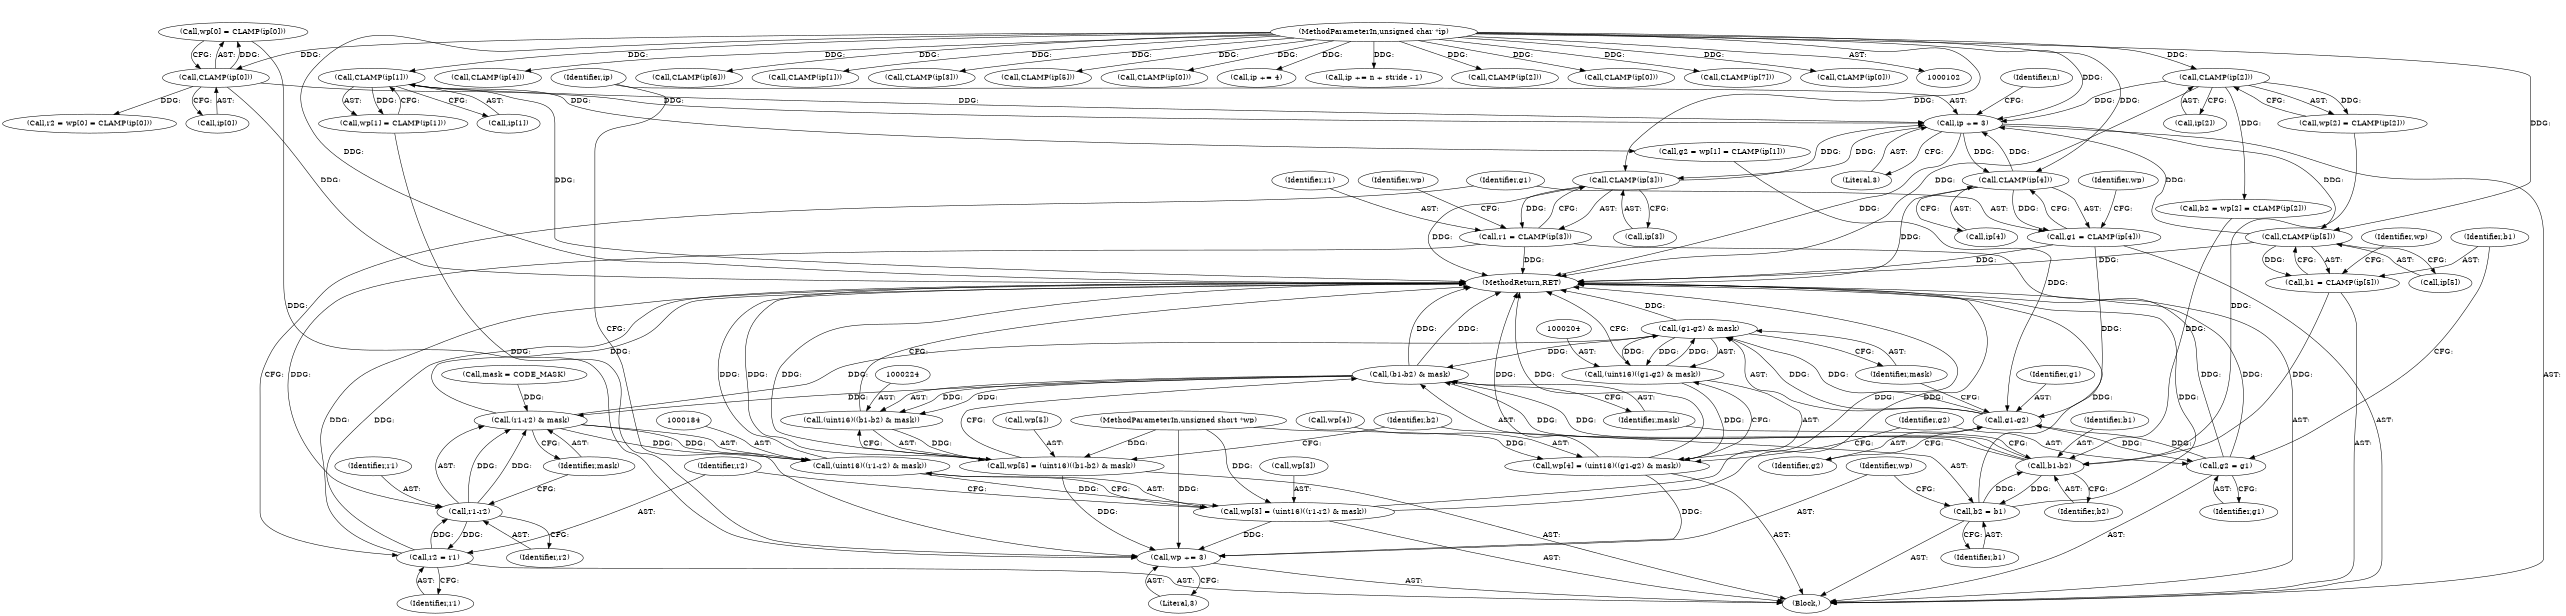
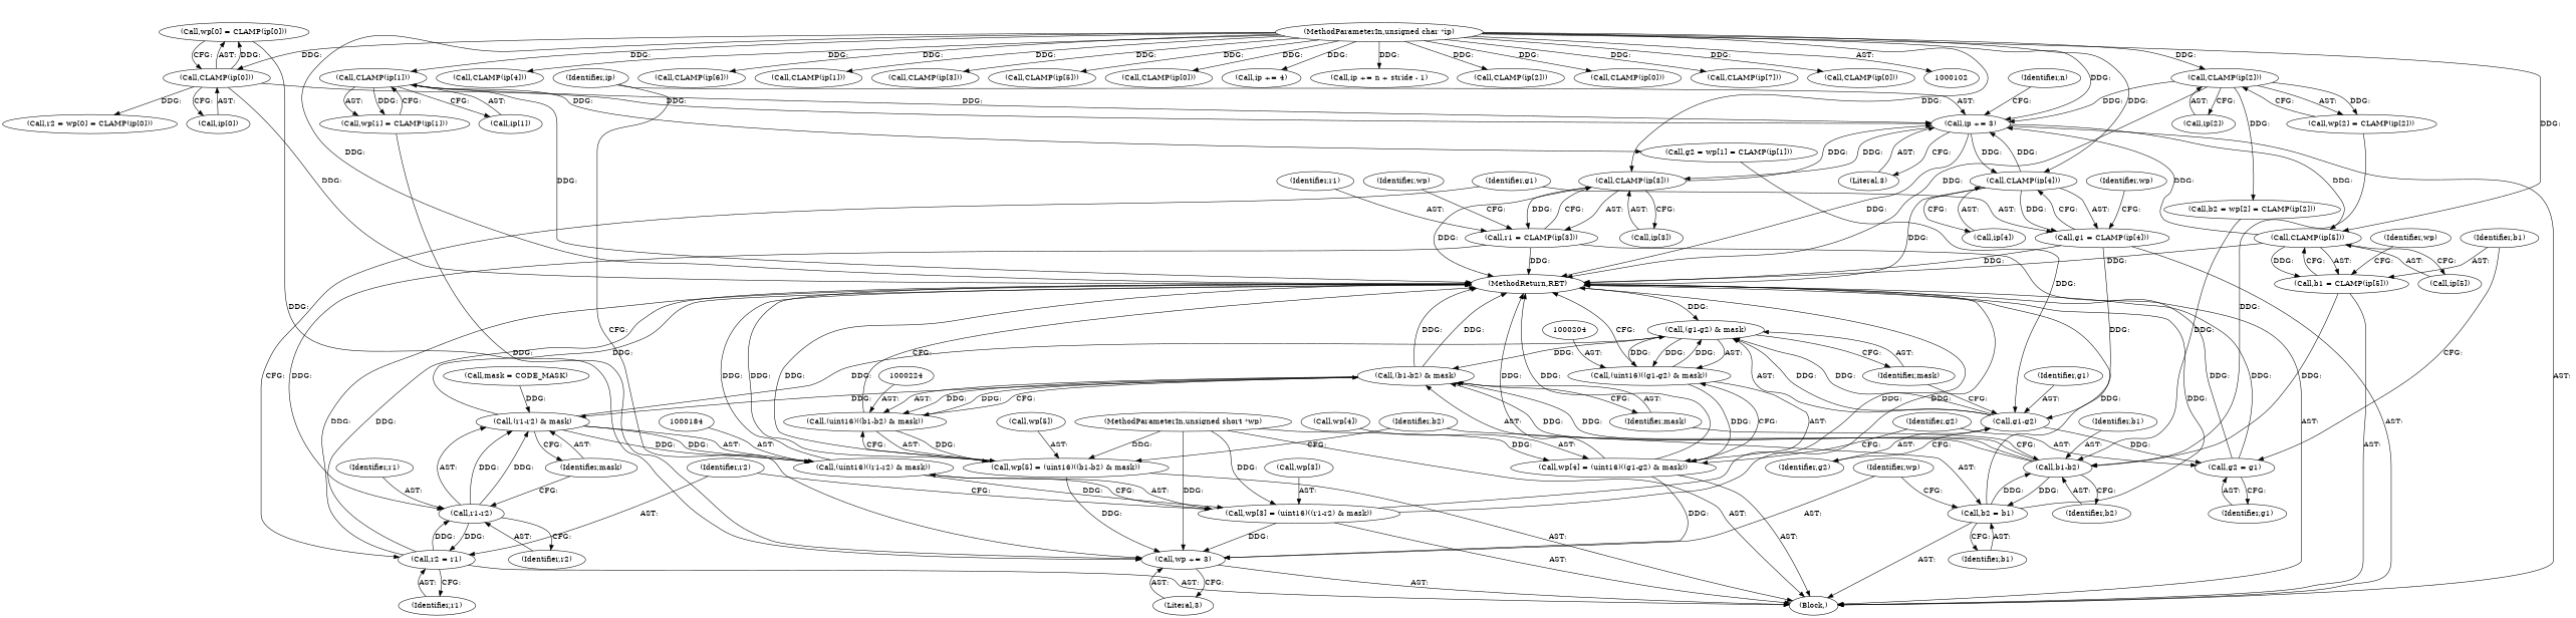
  digraph {
    n1 [label="(Call,ip += 3)"]
    n2 [label="(Call,CLAMP(ip[5]))"]
    n3 [label="(Call,CLAMP(ip[4]))"]
    n4 [label="(Call,CLAMP(ip[3]))"]
    n5 [label="(MethodReturn,RET)"]
    n6 [label="(Block,)"]
    n7 [label="(Literal,3)"]
    n8 [label="(Call,b1 = CLAMP(ip[5]))"]
    n9 [label="(Call,ip[5])"]
    n10 [label="(Call,g1 = CLAMP(ip[4]))"]
    n11 [label="(Call,ip[4])"]
    n12 [label="(Call,r1 = CLAMP(ip[3]))"]
    n13 [label="(Call,ip[3])"]
    n14 [label="(Call,CLAMP(ip[2]))"]
    n15 [label="(Call,wp[2] = CLAMP(ip[2]))"]
    n16 [label="(Call,ip[2])"]
    n17 [label="(Call,b2 = wp[2] = CLAMP(ip[2]))"]
    n18 [label="(Call,b1-b2)"]
    n19 [label="(MethodParameterIn,unsigned char *ip)"]
    n20 [label="(Call,CLAMP(ip[0]))"]
    n21 [label="(Call,CLAMP(ip[1]))"]
    n22 [label="(Call,CLAMP(ip[4]))"]
    n23 [label="(Call,CLAMP(ip[6]))"]
    n24 [label="(Call,CLAMP(ip[1]))"]
    n25 [label="(Call,CLAMP(ip[3]))"]
    n26 [label="(Call,CLAMP(ip[5]))"]
    n27 [label="(Call,CLAMP(ip[0]))"]
    n28 [label="(Call,ip += 4)"]
    n29 [label="(Call,ip += n + stride - 1)"]
    n30 [label="(Call,CLAMP(ip[2]))"]
    n31 [label="(Call,CLAMP(ip[0]))"]
    n32 [label="(Call,CLAMP(ip[7]))"]
    n33 [label="(Call,CLAMP(ip[0]))"]
    1000102
    n35 [label="(Call,ip[0])"]
    n36 [label="(Call,wp[0] = CLAMP(ip[0]))"]
    n37 [label="(Call,r2 = wp[0] = CLAMP(ip[0]))"]
    n38 [label="(Call,ip[1])"]
    n39 [label="(Call,g2 = wp[1] = CLAMP(ip[1]))"]
    n40 [label="(Call,wp[1] = CLAMP(ip[1]))"]
    n41 [label="(Call,wp += 3)"]
    n42 [label="(Call,g1-g2)"]
    n43 [label="(Call,r1-r2)"]
    n44 [label="(Call,(r1-r2) & mask)"]
    n45 [label="(Call,r2 = r1)"]
    n46 [label="(Identifier,r2)"]
    n47 [label="(Call,(uint16)((r1-r2) & mask))"]
    n48 [label="(Call,(g1-g2) & mask)"]
    n49 [label="(Identifier,mask)"]
    n50 [label="(Identifier,r1)"]
    n51 [label="(Call,wp[3] = (uint16)((r1-r2) & mask))"]
    n52 [label="(Call,(uint16)((g1-g2) & mask))"]
    n53 [label="(Call,(b1-b2) & mask)"]
    n54 [label="(Identifier,mask)"]
    n55 [label="(Literal,3)"]
    n56 [label="(Call,wp[4] = (uint16)((g1-g2) & mask))"]
    n57 [label="(Call,(uint16)((b1-b2) & mask))"]
    n58 [label="(Identifier,mask)"]
    n59 [label="(Call,wp[5] = (uint16)((b1-b2) & mask))"]
    n60 [label="(Call,g2 = g1)"]
    n61 [label="(Identifier,g2)"]
    n62 [label="(Identifier,g1)"]
    n63 [label="(Call,b2 = b1)"]
    n64 [label="(Identifier,b2)"]
    n65 [label="(Identifier,b1)"]
    n66 [label="(Identifier,wp)"]
    n67 [label="(Identifier,b1)"]
    n68 [label="(Identifier,r1)"]
    n69 [label="(Identifier,g1)"]
    n70 [label="(Identifier,n)"]
    n71 [label="(Identifier,wp)"]
    n72 [label="(Identifier,r2)"]
    n73 [label="(Identifier,ip)"]
    n74 [label="(Call,wp[3])"]
    n75 [label="(Identifier,wp)"]
    n76 [label="(Identifier,b1)"]
    n77 [label="(Identifier,b2)"]
    n78 [label="(Call,mask = CODE_MASK)"]
    n79 [label="(Identifier,g2)"]
    n80 [label="(MethodParameterIn,unsigned short *wp)"]
    n81 [label="(Identifier,wp)"]
    n82 [label="(Identifier,r1)"]
    n83 [label="(Call,wp[4])"]
    n84 [label="(Call,wp[5])"]
    n85 [label="(Identifier,g1)"]
    1000184
    1000204
    1000224
    n1 -> n2 [label="DDG: "]
    n1 -> n3 [label="DDG: "]
    n1 -> n4 [label="DDG: "]
    n1 -> n5 [label="DDG: "]
    n1 -> n6 [label="AST: "]
    n1 -> n7 [label="CFG: "]
    n2 -> n1 [label="DDG: "]
    n2 -> n5 [label="DDG: "]
    n2 -> n8 [label="AST: "]
    n2 -> n8 [label="DDG: "]
    n2 -> n9 [label="CFG: "]
    n3 -> n1 [label="DDG: "]
    n3 -> n5 [label="DDG: "]
    n3 -> n10 [label="AST: "]
    n3 -> n10 [label="DDG: "]
    n3 -> n11 [label="CFG: "]
    n4 -> n1 [label="DDG: "]
    n4 -> n5 [label="DDG: "]
    n4 -> n12 [label="AST: "]
    n4 -> n12 [label="DDG: "]
    n4 -> n13 [label="CFG: "]
    n7 -> n1 [label="AST: "]
    n8 -> n2 [label="CFG: "]
    n8 -> n6 [label="AST: "]
    n8 -> n18 [label="DDG: "]
    n9 -> n2 [label="AST: "]
    n10 -> n3 [label="CFG: "]
    n10 -> n5 [label="DDG: "]
    n10 -> n6 [label="AST: "]
    n10 -> n42 [label="DDG: "]
    n11 -> n3 [label="AST: "]
    n12 -> n4 [label="CFG: "]
    n12 -> n5 [label="DDG: "]
    n12 -> n6 [label="AST: "]
    n12 -> n43 [label="DDG: "]
    n13 -> n4 [label="AST: "]
    n14 -> n1 [label="DDG: "]
    n14 -> n5 [label="DDG: "]
    n14 -> n15 [label="AST: "]
    n14 -> n15 [label="DDG: "]
    n14 -> n16 [label="CFG: "]
    n14 -> n17 [label="DDG: "]
    n15 -> n14 [label="CFG: "]
    n15 -> n18 [label="DDG: "]
    n16 -> n14 [label="AST: "]
    n17 -> n18 [label="DDG: "]
    n18 -> n53 [label="AST: "]
    n18 -> n53 [label="DDG: "]
    n18 -> n53 [label="DDG: "]
    n18 -> n63 [label="DDG: "]
    n18 -> n64 [label="CFG: "]
    n19 -> n1 [label="DDG: "]
    n19 -> n2 [label="DDG: "]
    n19 -> n3 [label="DDG: "]
    n19 -> n4 [label="DDG: "]
    n19 -> n5 [label="DDG: "]
    n19 -> n14 [label="DDG: "]
    n19 -> n20 [label="DDG: "]
    n19 -> n21 [label="DDG: "]
    n19 -> n22 [label="DDG: "]
    n19 -> n23 [label="DDG: "]
    n19 -> n24 [label="DDG: "]
    n19 -> n25 [label="DDG: "]
    n19 -> n26 [label="DDG: "]
    n19 -> n27 [label="DDG: "]
    n19 -> n28 [label="DDG: "]
    n19 -> n29 [label="DDG: "]
    n19 -> n30 [label="DDG: "]
    n19 -> n31 [label="DDG: "]
    n19 -> n32 [label="DDG: "]
    n19 -> n33 [label="DDG: "]
    n19 -> 1000102 [label="AST: "]
    n20 -> n1 [label="DDG: "]
    n20 -> n5 [label="DDG: "]
    n20 -> n35 [label="CFG: "]
    n20 -> n36 [label="AST: "]
    n20 -> n36 [label="DDG: "]
    n20 -> n37 [label="DDG: "]
    n21 -> n1 [label="DDG: "]
    n21 -> n5 [label="DDG: "]
    n21 -> n38 [label="CFG: "]
    n21 -> n39 [label="DDG: "]
    n21 -> n40 [label="AST: "]
    n21 -> n40 [label="DDG: "]
    n35 -> n20 [label="AST: "]
    n36 -> n20 [label="CFG: "]
    n36 -> n41 [label="DDG: "]
    n38 -> n21 [label="AST: "]
    n39 -> n42 [label="DDG: "]
    n40 -> n21 [label="CFG: "]
    n40 -> n41 [label="DDG: "]
    n41 -> n6 [label="AST: "]
    n41 -> n55 [label="CFG: "]
    n42 -> n48 [label="AST: "]
    n42 -> n48 [label="DDG: "]
    n42 -> n48 [label="DDG: "]
    n42 -> n60 [label="DDG: "]
    n42 -> n61 [label="CFG: "]
    n43 -> n44 [label="AST: "]
    n43 -> n44 [label="DDG: "]
    n43 -> n44 [label="DDG: "]
    n43 -> n45 [label="DDG: "]
    n43 -> n46 [label="CFG: "]
    n44 -> n5 [label="DDG: "]
    n44 -> n47 [label="AST: "]
    n44 -> n47 [label="DDG: "]
    n44 -> n47 [label="DDG: "]
    n44 -> n48 [label="DDG: "]
    n44 -> n49 [label="CFG: "]
    n45 -> n5 [label="DDG: "]
    n45 -> n5 [label="DDG: "]
    n45 -> n6 [label="AST: "]
    n45 -> n43 [label="DDG: "]
    n45 -> n50 [label="CFG: "]
    n46 -> n43 [label="AST: "]
    n47 -> n5 [label="DDG: "]
    n47 -> n51 [label="AST: "]
    n47 -> n51 [label="DDG: "]
-   n48 -> n5 [label="DDG: "]
+   n5 -> n48 [label="DDG: "]
    n48 -> n52 [label="AST: "]
    n48 -> n52 [label="DDG: "]
    n48 -> n52 [label="DDG: "]
    n48 -> n53 [label="DDG: "]
    n48 -> n54 [label="CFG: "]
    n49 -> n43 [label="CFG: "]
    n49 -> n44 [label="AST: "]
    n50 -> n45 [label="AST: "]
    n51 -> n5 [label="DDG: "]
    n51 -> n5 [label="DDG: "]
    n51 -> n6 [label="AST: "]
    n51 -> n41 [label="DDG: "]
    n51 -> n47 [label="CFG: "]
    n52 -> n5 [label="CFG: "]
    n52 -> n48 [label="DDG: "]
    n52 -> n56 [label="AST: "]
    n52 -> n56 [label="DDG: "]
    n53 -> n5 [label="DDG: "]
    n53 -> n5 [label="DDG: "]
    n53 -> n44 [label="DDG: "]
    n53 -> n57 [label="AST: "]
    n53 -> n57 [label="DDG: "]
    n53 -> n57 [label="DDG: "]
    n53 -> n58 [label="CFG: "]
    n54 -> n42 [label="CFG: "]
    n54 -> n48 [label="AST: "]
    n55 -> n41 [label="AST: "]
    n56 -> n5 [label="DDG: "]
    n56 -> n5 [label="DDG: "]
    n56 -> n6 [label="AST: "]
    n56 -> n41 [label="DDG: "]
    n56 -> n52 [label="CFG: "]
    n57 -> n5 [label="CFG: "]
-   n59 -> n53 [label="CFG: "]
+   n57 -> n53 [label="CFG: "]
    n57 -> n59 [label="AST: "]
    n57 -> n59 [label="DDG: "]
    n58 -> n18 [label="CFG: "]
    n58 -> n53 [label="AST: "]
    n59 -> n5 [label="DDG: "]
    n59 -> n5 [label="DDG: "]
    n59 -> n6 [label="AST: "]
    n59 -> n41 [label="DDG: "]
    n59 -> n57 [label="CFG: "]
    n60 -> n5 [label="DDG: "]
    n60 -> n5 [label="DDG: "]
-   n60 -> n6 [label="AST: "]
-   n60 -> n42 [label="DDG: "]
+   n80 -> n6 [label="AST: "]
    n60 -> n62 [label="CFG: "]
    n61 -> n42 [label="AST: "]
    n62 -> n60 [label="AST: "]
    n63 -> n5 [label="DDG: "]
    n63 -> n5 [label="DDG: "]
    n63 -> n6 [label="AST: "]
    n63 -> n18 [label="DDG: "]
    n63 -> n65 [label="CFG: "]
    n64 -> n18 [label="AST: "]
    n65 -> n63 [label="AST: "]
    n66 -> n8 [label="CFG: "]
    n67 -> n18 [label="AST: "]
    n68 -> n12 [label="AST: "]
    n69 -> n10 [label="AST: "]
    n69 -> n45 [label="CFG: "]
    n70 -> n1 [label="CFG: "]
    n71 -> n12 [label="CFG: "]
    n72 -> n45 [label="AST: "]
    n72 -> n51 [label="CFG: "]
    n73 -> n1 [label="AST: "]
    n73 -> n41 [label="CFG: "]
    n74 -> n51 [label="AST: "]
    n75 -> n10 [label="CFG: "]
    n76 -> n8 [label="AST: "]
    n76 -> n60 [label="CFG: "]
    n77 -> n59 [label="CFG: "]
    n77 -> n63 [label="AST: "]
    n78 -> n44 [label="DDG: "]
    n79 -> n56 [label="CFG: "]
    n79 -> n60 [label="AST: "]
    n80 -> n41 [label="DDG: "]
    n80 -> n51 [label="DDG: "]
    n80 -> n56 [label="DDG: "]
    n80 -> n59 [label="DDG: "]
    n81 -> n41 [label="AST: "]
    n81 -> n63 [label="CFG: "]
    n82 -> n43 [label="AST: "]
    n83 -> n56 [label="AST: "]
    n84 -> n59 [label="AST: "]
    n85 -> n42 [label="AST: "]
    1000184 -> n47 [label="AST: "]
    1000204 -> n52 [label="AST: "]
    1000224 -> n57 [label="AST: "]
  }
